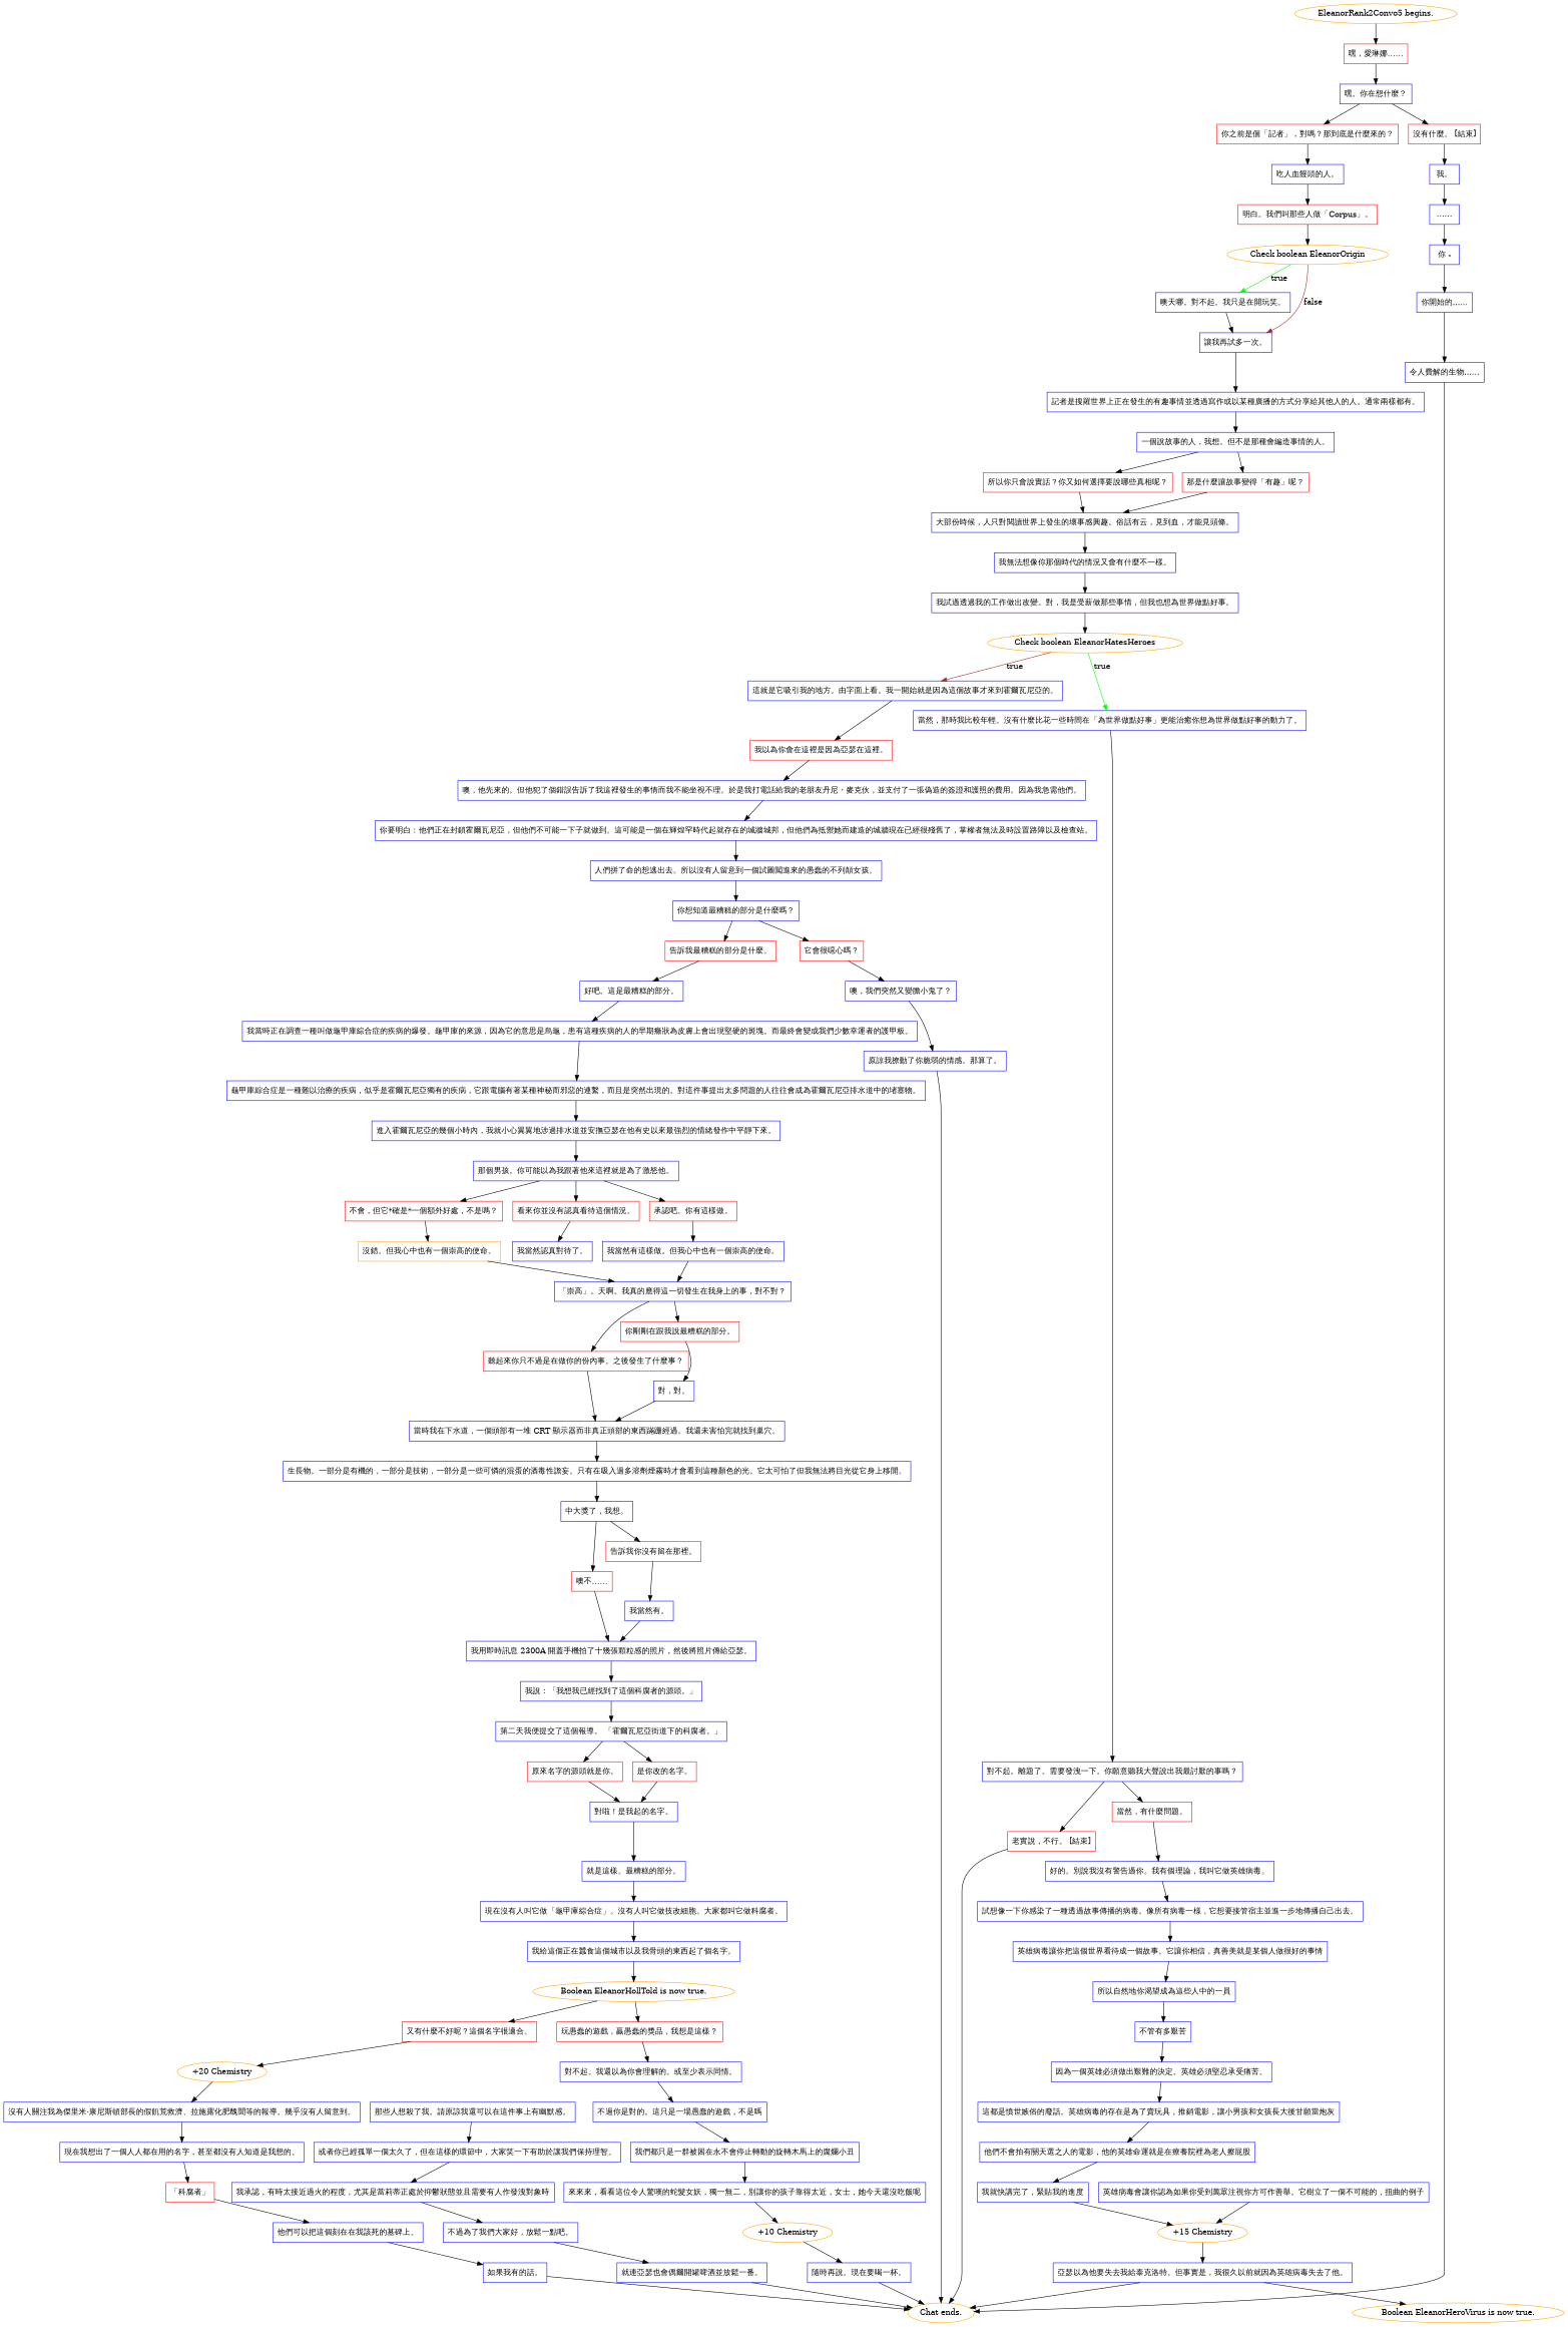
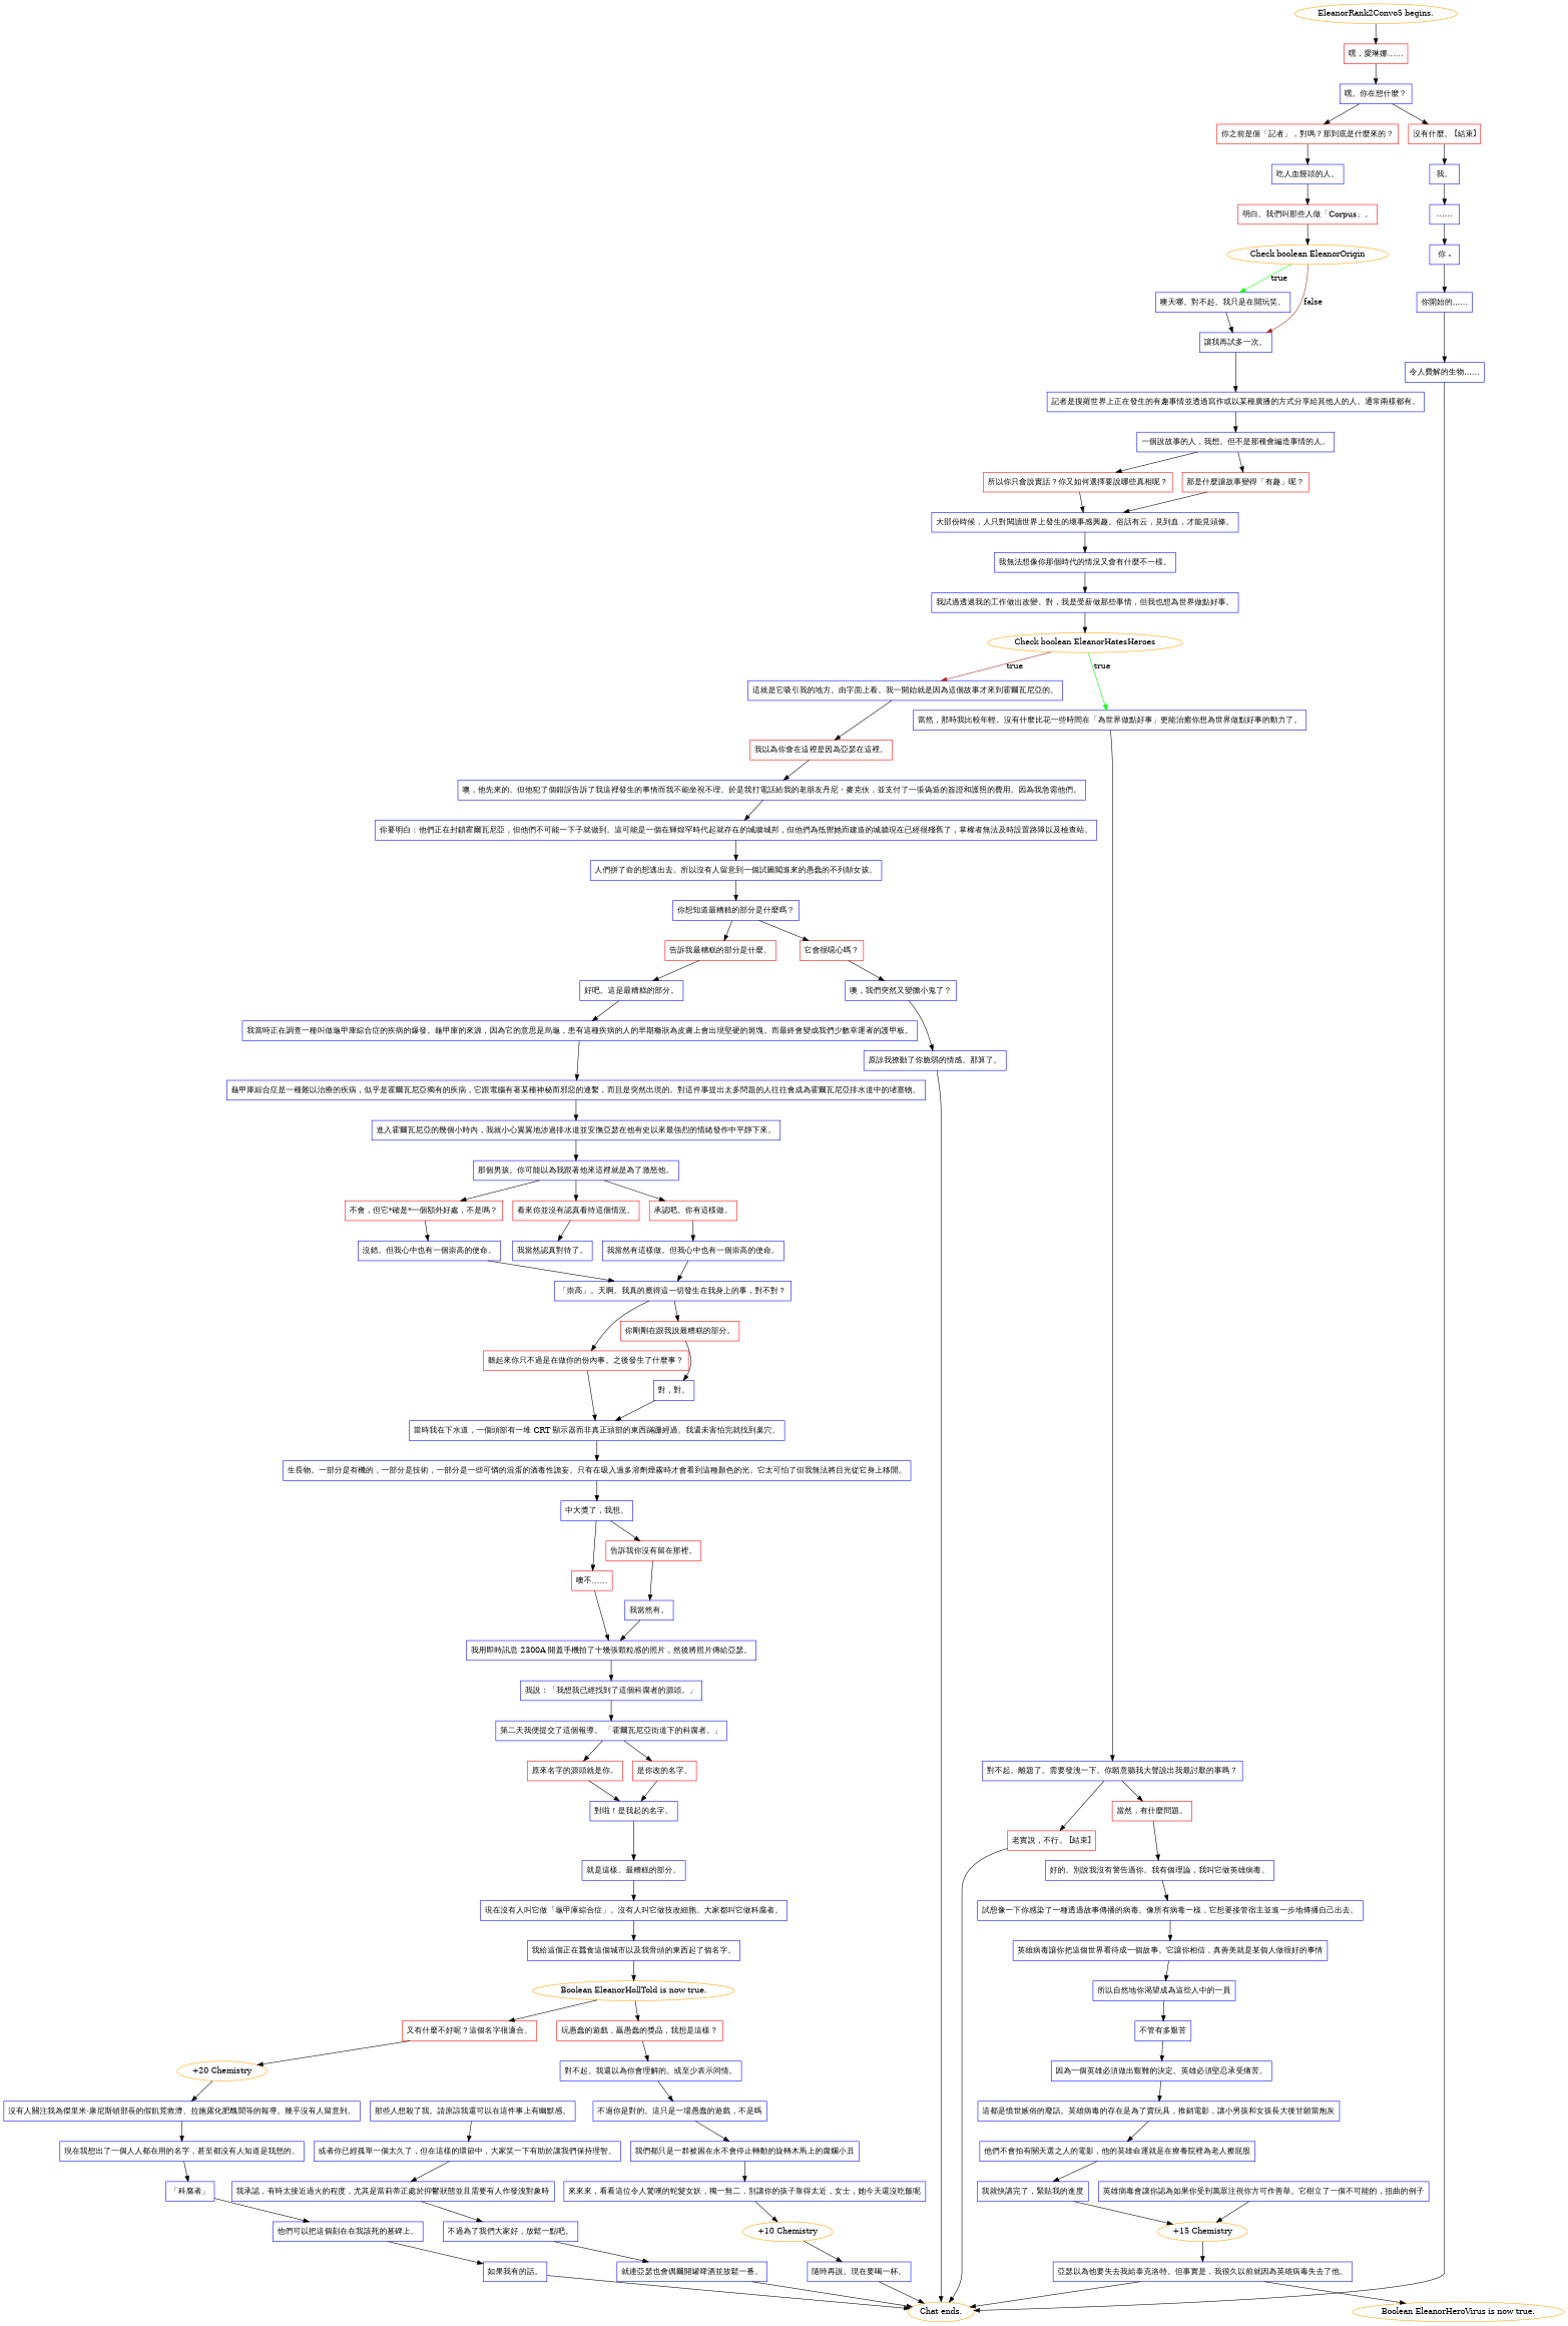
  digraph {
    node [color=blue shape=box]
    "EleanorRank2Convo5 begins." [color=orange shape=""]
    n2 [color=red label="嘿，愛琳娜……"]
    n3 [label="嘿。你在想什麼？"]
    n4 [color=red label="你之前是個「記者」，對嗎？那到底是什麼來的？"]
    n5 [color=red label="沒有什麼。 [結束]"]
    n6 [label="吃人血饅頭的人。"]
    n7 [label="我。"]
    n8 [color=red label="明白。我們叫那些人做「Corpus」。"]
    n9 [label="……"]
    n10 [color=orange label="Check boolean EleanorOrigin" shape=""]
    n11 [label="你 -"]
    n12 [label="噢天哪。對不起。我只是在開玩笑。"]
    n13 [label="讓我再試多一次。"]
    n14 [label="你開始的...…"]
    n15 [label="記者是搜羅世界上正在發生的有趣事情並透過寫作或以某種廣播的方式分享給其他人的人。通常兩樣都有。"]
    n16 [label="令人費解的生物...…"]
    n17 [label="一個說故事的人，我想。但不是那種會編造事情的人。"]
    "Chat ends." [color=orange shape=""]
    n19 [color=red label="那是什麼讓故事變得「有趣」呢？"]
    n20 [color=red label="所以你只會說實話？你又如何選擇要說哪些真相呢？"]
    n21 [label="大部份時候，人只對閱讀世界上發生的壞事感興趣。俗話有云，見到血，才能見頭條。"]
    n22 [label="我無法想像你那個時代的情況又會有什麼不一樣。"]
    n23 [label="我試過透過我的工作做出改變。對，我是受薪做那些事情，但我也想為世界做點好事。"]
    n24 [color=orange label="Check boolean EleanorHatesHeroes" shape=""]
    n25 [label="當然，那時我比較年輕。沒有什麼比花一些時間在「為世界做點好事」更能治癒你想為世界做點好事的動力了。"]
    n26 [label="這就是它吸引我的地方。由字面上看。我一開始就是因為這個故事才來到霍爾瓦尼亞的。"]
    n27 [label="對不起。離題了。需要發洩一下。你願意聽我大聲說出我最討厭的事嗎？"]
    n28 [color=red label="我以為你會在這裡是因為亞瑟在這裡。"]
    n29 [color=red label="當然，有什麼問題。"]
    n30 [color=red label="老實說，不行。 [結束]"]
    n31 [label="噢，他先來的。但他犯了個錯誤告訴了我這裡發生的事情而我不能坐視不理。於是我打電話給我的老朋友丹尼・麥克伙，並支付了一張偽造的簽證和護照的費用。因為我急需他們。"]
    n32 [label="好的。別說我沒有警告過你。我有個理論，我叫它做英雄病毒。"]
    n33 [label="你要明白：他們正在封鎖霍爾瓦尼亞，但他們不可能一下子就做到。這可能是一個在輝煌罕時代起就存在的城牆城邦，但他們為抵禦她而建造的城牆現在已經很殘舊了，掌權者無法及時設置路障以及檢查站。"]
    n34 [label="試想像一下你感染了一種透過故事傳播的病毒。像所有病毒一樣，它想要接管宿主並進一步地傳播自己出去。"]
    n35 [label="人們拼了命的想逃出去。所以沒有人留意到一個試圖闖進來的愚蠢的不列顛女孩。"]
    n36 [label="英雄病毒讓你把這個世界看待成一個故事。它讓你相信，真善美就是某個人做很好的事情"]
    n37 [label="你想知道最糟糕的部分是什麼嗎？"]
    n38 [label="所以自然地你渴望成為這些人中的一員"]
    n39 [color=red label="告訴我最糟糕的部分是什麼。"]
    n40 [color=red label="它會很噁心嗎？"]
    n41 [label="不管有多艱苦"]
    n42 [label="好吧。這是最糟糕的部分。"]
    n43 [label="噢，我們突然又變膽小鬼了？"]
    n44 [label="因為一個英雄必須做出艱難的決定。英雄必須堅忍承受痛苦。"]
    n45 [label="我當時正在調查一種叫做龜甲庫綜合症的疾病的爆發。龜甲庫的來源，因為它的意思是烏龜，患有這種疾病的人的早期癥狀為皮膚上會出現堅硬的斑塊。而最終會變成我們少數幸運者的護甲板。"]
    n46 [label="原諒我撩動了你脆弱的情感。那算了。"]
    n47 [label="這都是憤世嫉俗的廢話。英雄病毒的存在是為了賣玩具，推銷電影，讓小男孩和女孩長大後甘願當炮灰"]
    n48 [label="龜甲庫綜合症是一種難以治療的疾病，似乎是霍爾瓦尼亞獨有的疾病，它跟電腦有著某種神秘而邪惡的連繫，而且是突然出現的。對這件事提出太多問題的人往往會成為霍爾瓦尼亞排水道中的堵塞物。"]
    n49 [label="他們不會拍有關天選之人的電影，他的英雄命運就是在療養院裡為老人擦屁股"]
    n50 [label="進入霍爾瓦尼亞的幾個小時內，我就小心翼翼地涉過排水道並安撫亞瑟在他有史以來最強烈的情緒發作中平靜下來。"]
    n51 [label="我就快講完了，緊貼我的進度"]
    n52 [label="那個男孩。你可能以為我跟著他來這裡就是為了激怒他。"]
    n53 [color=orange label="+15 Chemistry" shape=""]
    n54 [color=red label="看來你並沒有認真看待這個情況。"]
    n55 [color=red label="承認吧。你有這樣做。"]
    n56 [color=red label="不會，但它*確是*一個額外好處，不是嗎？"]
    n57 [label="英雄病毒會讓你認為如果你受到萬眾注視你方可作善舉。它樹立了一個不可能的，扭曲的例子"]
    n58 [label="我當然認真對待了。"]
    n59 [label="我當然有這樣做。但我心中也有一個崇高的使命。"]
-   n60 [color=orange label="沒錯。但我心中也有一個崇高的使命。"]
+   n60 [label="沒錯。但我心中也有一個崇高的使命。"]
    n61 [label="亞瑟以為他要失去我給泰克洛特。但事實是，我很久以前就因為英雄病毒失去了他。"]
    n62 [label="「崇高」。天啊。我真的應得這一切發生在我身上的事，對不對？"]
    n63 [color=orange label="Boolean EleanorHeroVirus is now true." shape=""]
    n64 [label="那些人想殺了我。請原諒我還可以在這件事上有幽默感。"]
    n65 [label="或者你已經孤單一個太久了，但在這樣的環節中，大家笑一下有助於讓我們保持理智。"]
    n66 [color=red label="你剛剛在跟我說最糟糕的部分。"]
    n67 [color=red label="聽起來你只不過是在做你的份內事。之後發生了什麼事？"]
    n68 [label="我承認，有時太接近過火的程度，尤其是當莉蒂正處於抑鬱狀態並且需要有人作發洩對象時"]
    n69 [label="對，對。"]
    n70 [label="當時我在下水道，一個頭部有一堆 CRT 顯示器而非真正頭部的東西蹣跚經過。我還未害怕完就找到巢穴。"]
    n71 [label="不過為了我們大家好，放鬆一點吧。"]
    n72 [label="生長物。一部分是有機的，一部分是技術，一部分是一些可憐的混蛋的酒毒性譫妄。只有在吸入過多溶劑煙霧時才會看到這種顏色的光。它太可怕了但我無法將目光從它身上移開。"]
    n73 [label="就連亞瑟也會偶爾開罐啤酒並放鬆一番。"]
    n74 [label="中大獎了，我想。"]
    n75 [color=red label="噢不……"]
    n76 [color=red label="告訴我你沒有留在那裡。"]
    n77 [label="我用即時訊息 2300A 開蓋手機拍了十幾張顆粒感的照片，然後將照片傳給亞瑟。"]
    n78 [label="我當然有。"]
    n79 [label="我說：「我想我已經找到了這個科腐者的源頭。」"]
    n80 [label="第二天我便提交了這個報導。 「霍爾瓦尼亞街道下的科腐者。」"]
    n81 [color=red label="是你改的名字。"]
    n82 [color=red label="原來名字的源頭就是你。"]
    n83 [label="對啦！是我起的名字。"]
    n84 [label="就是這樣。最糟糕的部分。"]
    n85 [label="現在沒有人叫它做「龜甲庫綜合症」。沒有人叫它做技改細胞。大家都叫它做科腐者。"]
    n86 [label="我給這個正在蠶食這個城市以及我骨頭的東西起了個名字。"]
    n87 [color=orange label="Boolean EleanorHollTold is now true." shape=""]
    n88 [color=red label="玩愚蠢的遊戲，贏愚蠢的獎品，我想是這樣？"]
    n89 [color=red label="又有什麼不好呢？這個名字很適合。"]
    n90 [label="對不起。我還以為你會理解的。或至少表示同情。"]
    n91 [color=orange label="+20 Chemistry" shape=""]
    n92 [label="不過你是對的。這只是一場愚蠢的遊戲，不是嗎"]
    n93 [label="沒有人關注我為傑里米·康尼斯頓部長的假飢荒救濟、拉施露化肥醜聞等的報導。幾乎沒有人留意到。"]
    n94 [label="我們都只是一群被困在永不會停止轉動的旋轉木馬上的腐爛小丑"]
    n95 [label="現在我想出了一個人人都在用的名字，甚至都沒有人知道是我想的。"]
    n96 [label="來來來，看看這位令人驚嘆的蛇髮女妖，獨一無二，別讓你的孩子靠得太近，女士，她今天還沒吃飯呢"]
-   n97 [color=red label="「科腐者」"]
+   n97 [label="「科腐者」"]
    n98 [color=orange label="+10 Chemistry" shape=""]
    n99 [label="他們可以把這個刻在在我該死的墓碑上。"]
    n100 [label="隨時再說。現在要喝一杯。"]
    n101 [label="如果我有的話。"]
    "EleanorRank2Convo5 begins." -> n2
    n2 -> n3
    n3 -> n4
    n3 -> n5
    n4 -> n6
    n5 -> n7
    n6 -> n8
    n7 -> n9
    n8 -> n10
    n9 -> n11
    n10 -> n12 [color=green label=true]
    n10 -> n13 [color=brown label=false]
    n11 -> n14
    n12 -> n13
    n13 -> n15
    n14 -> n16
    n15 -> n17
    n16 -> "Chat ends."
    n17 -> n19
    n17 -> n20
    n19 -> n21
    n20 -> n21
    n21 -> n22
    n22 -> n23
    n23 -> n24
    n24 -> n25 [color=green label=true]
    n24 -> n26 [color=brown label=true]
    n25 -> n27
    n26 -> n28
    n27 -> n29
    n27 -> n30
    n28 -> n31
    n29 -> n32
    n30 -> "Chat ends."
    n31 -> n33
    n32 -> n34
    n33 -> n35
    n34 -> n36
    n35 -> n37
    n36 -> n38
    n37 -> n39
    n37 -> n40
    n38 -> n41
    n39 -> n42
    n40 -> n43
    n41 -> n44
    n42 -> n45
    n43 -> n46
    n44 -> n47
    n45 -> n48
    n46 -> "Chat ends."
    n47 -> n49
    n48 -> n50
    n49 -> n51
    n50 -> n52
    n51 -> n53
    n52 -> n54
    n52 -> n55
    n52 -> n56
    n53 -> n61
    n54 -> n58
    n55 -> n59
    n56 -> n60
    n57 -> n53
    n59 -> n62
    n60 -> n62
    n61 -> "Chat ends."
    n61 -> n63
    n62 -> n66
    n62 -> n67
    n64 -> n65
    n65 -> n68
    n66 -> n69
    n67 -> n70
    n68 -> n71
    n69 -> n70
    n70 -> n72
    n71 -> n73
    n72 -> n74
    n73 -> "Chat ends."
    n74 -> n75
    n74 -> n76
    n75 -> n77
    n76 -> n78
    n77 -> n79
    n78 -> n77
    n79 -> n80
    n80 -> n81
    n80 -> n82
    n81 -> n83
    n82 -> n83
    n83 -> n84
    n84 -> n85
    n85 -> n86
    n86 -> n87
    n87 -> n88
    n87 -> n89
    n88 -> n90
    n89 -> n91
    n90 -> n92
    n91 -> n93
    n92 -> n94
    n93 -> n95
    n94 -> n96
    n95 -> n97
    n96 -> n98
    n97 -> n99
    n98 -> n100
    n99 -> n101
    n100 -> "Chat ends."
    n101 -> "Chat ends."
  }
